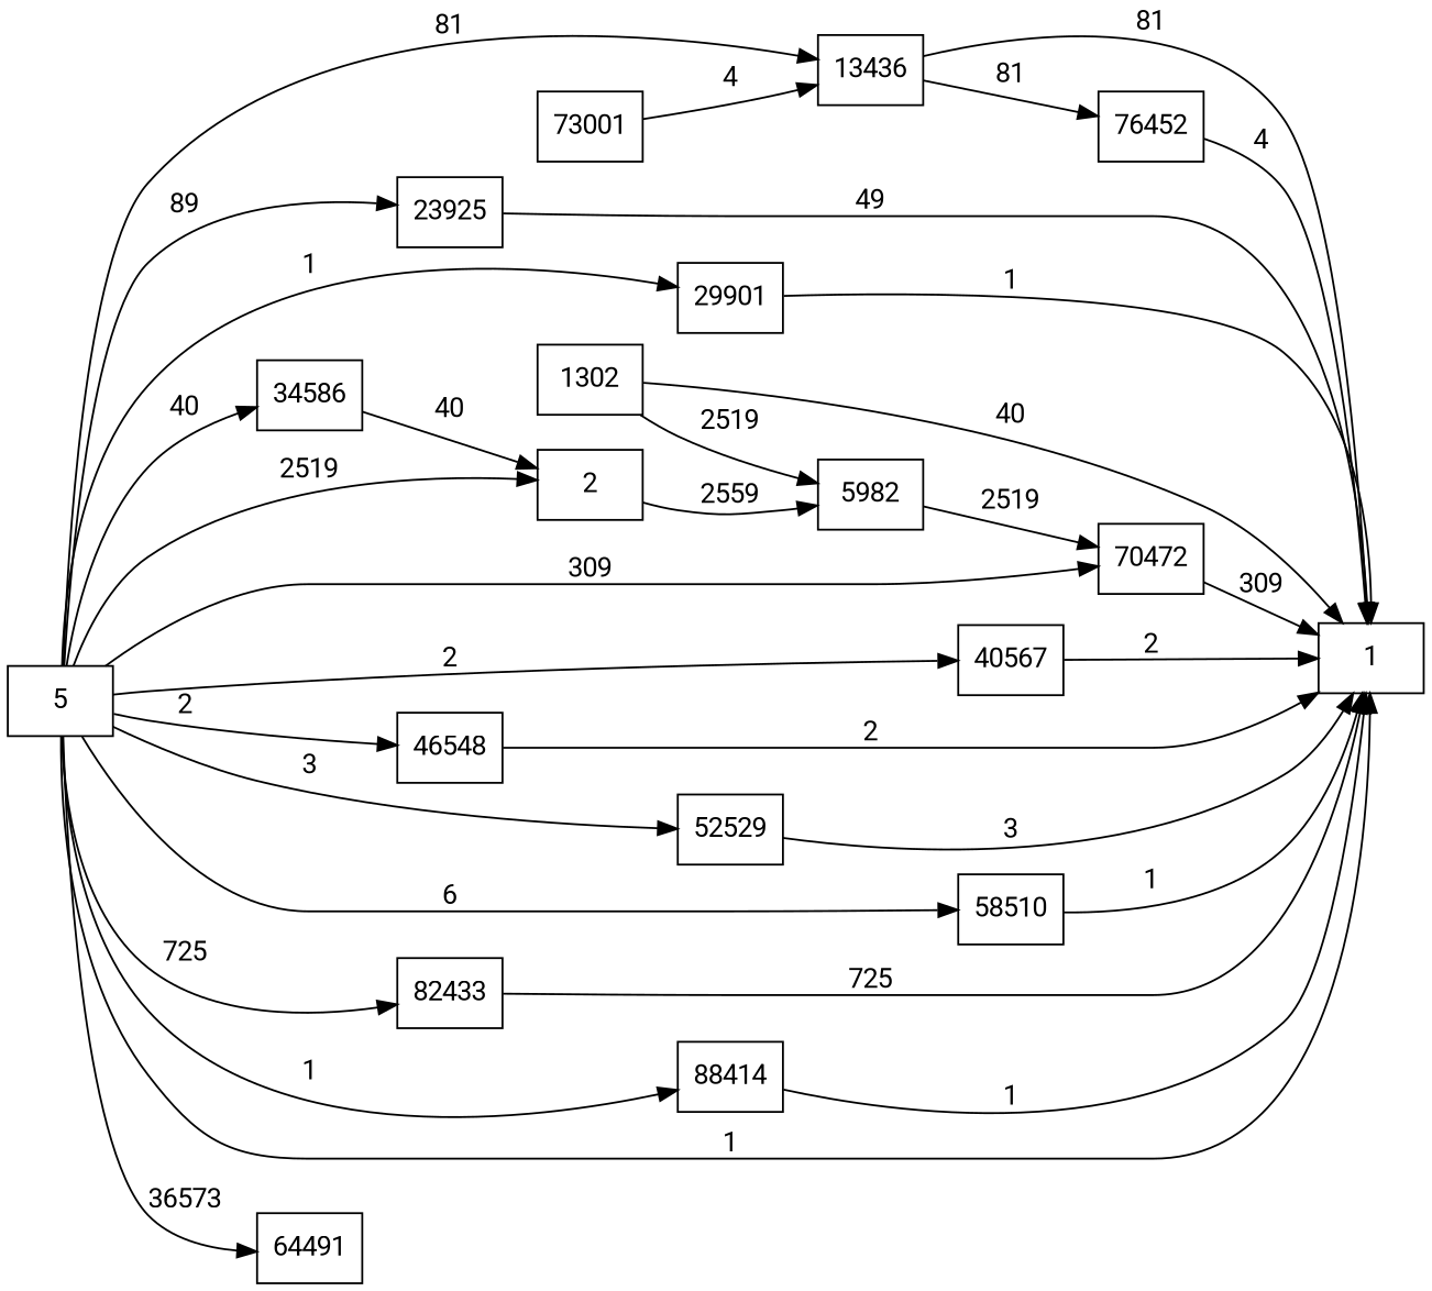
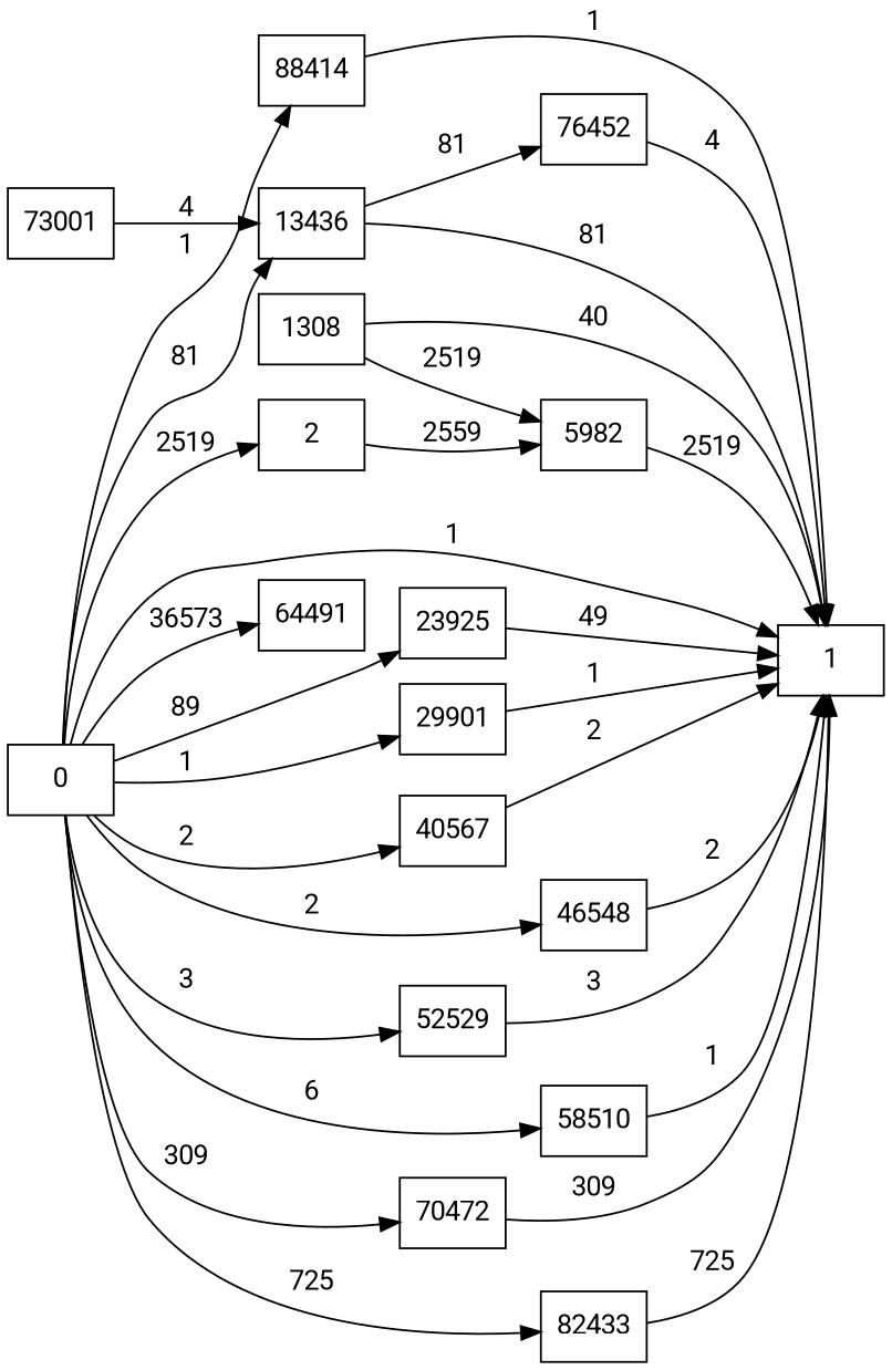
  digraph {
    fontname=Roboto
    rankdir=LR
    node [fontname=Roboto shape=rectangle]
    edge [fontname=Roboto]
    2
    5982
-   1302
+   1302 [label=1308]
    1
    13436
    76452
    23925
    n8 [label=29901]
-   34586
    40567
    46548
    52529
    58510
    70472
    73001
    82433
    88414
-   0 [label=5]
+   0
    64491
    2 -> 5982 [label=2559]
-   5982 -> 70472 [label=2519]
+   5982 -> 1 [label=2519]
    1302 -> 5982 [label=2519]
    1302 -> 1 [label=40]
    13436 -> 1 [label=81]
    13436 -> 76452 [label=81]
    76452 -> 1 [label=4]
    23925 -> 1 [label=49]
    n8 -> 1 [label=1]
-   34586 -> 2 [label=40]
    40567 -> 1 [label=2]
    46548 -> 1 [label=2]
    52529 -> 1 [label=3]
    58510 -> 1 [label=1]
    70472 -> 1 [label=309]
    73001 -> 13436 [label=4]
    82433 -> 1 [label=725]
    88414 -> 1 [label=1]
    0 -> 2 [label=2519]
    0 -> 1 [label=1]
    0 -> 13436 [label=81]
    0 -> 23925 [label=89]
    0 -> n8 [label=1]
-   0 -> 34586 [label=40]
    0 -> 40567 [label=2]
    0 -> 46548 [label=2]
    0 -> 52529 [label=3]
    0 -> 58510 [label=6]
    0 -> 70472 [label=309]
    0 -> 82433 [label=725]
    0 -> 88414 [label=1]
    0 -> 64491 [label=36573]
  }
